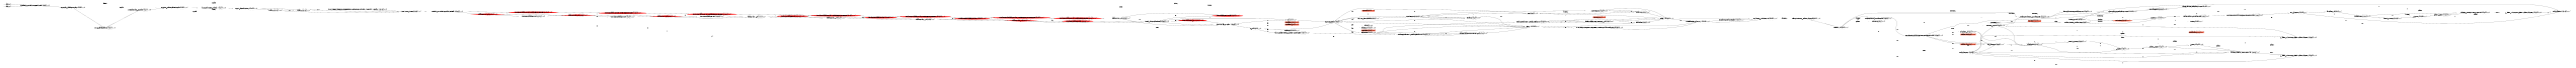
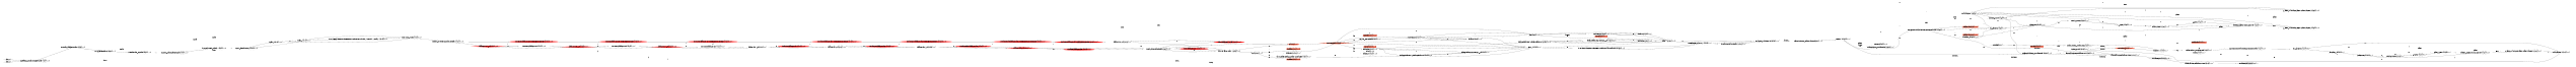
  digraph {
    rankdir=LR
    node [fillcolor=white shape=ellipse style=filled]
    edge [style=bold]
    n1 [label="newQ.add(q,clause.getOccur())@@@64@@@['1', '1', '0']"]
    n2 [label="boostedMLTQuery = newQ.build()@@@66@@@['1', '1', '0']"]
    n3 [label="q = ((fieldBoost != null)? new BoostQuery(q,fieldBoost * originalBoost): clause.getQuery())@@@65@@@['1', '0', '0']"]
    n4 [label="Query q = clause.getQuery()@@@55@@@['1', '1', '0']"]
    n5 [label="realMLTQuery.add(boostedMLTQuery,BooleanClause.Occur.MUST)@@@69@@@['0', '1', '0']"]
    n6 [label="q instanceof BoostQuery@@@57@@@['1', '1', '0']" shape=diamond]
    n7 [label="BooleanQuery.Builder realMLTQuery = new BooleanQuery.Builder()@@@68@@@['1', '1', '0']"]
    n8 [label="newQ.setMinimumNumberShouldMatch(boostedQuery.getMinimumNumberShouldMatch())@@@6@@@['0', '0', '1']"]
    n9 [label="q = ((fieldBoost != null)? new BoostQuery(q,fieldBoost * originalBoost): clause.getQuery())@@@63@@@['0', '1', '0']"]
    n10 [label="BoostQuery bq = (BoostQuery)q@@@58@@@['1', '1', '0']"]
    n11 [label="BooleanQuery boostedQuery = (BooleanQuery)mltquery@@@3@@@['0', '0', '1']"]
    n12 [fillcolor=tomato label="return boostedQuery@@@21@@@['0', '0', '1']"]
    n13 [label="boostFields.size() > 0@@@4@@@['0', '0', '1']" shape=diamond]
    n14 [label="q = ((fieldBoost != null)? new BoostQuery(q,fieldBoost * originalBoost): clause.getQuery())@@@16@@@['0', '0', '1']"]
    n15 [label="newQ.add(q,clause.getOccur())@@@17@@@['0', '0', '1']"]
    n16 [label="boostedQuery = newQ.build()@@@19@@@['0', '0', '1']"]
    n17 [label="BooleanQuery.Builder newQ = new BooleanQuery.Builder()@@@5@@@['0', '0', '1']"]
    n18 [label="boostedQuery@@@7@@@['0', '0', '1']"]
    n19 [label="float originalBoost = 1f@@@9@@@['0', '0', '1']"]
    n20 [label="Query q = clause.getQuery()@@@8@@@['0', '0', '1']"]
    n21 [fillcolor=tomato label="BooleanClause clause@@@7@@@['0', '0', '1']" shape=box]
    n22 [label="Float fieldBoost = boostFields.get(((TermQuery)q).getTerm().field())@@@15@@@['0', '0', '1']"]
    n23 [label="q instanceof BoostQuery@@@10@@@['0', '0', '1']" shape=diamond]
    n24 [label="realMLTQuery.add(docIdQuery,BooleanClause.Occur.MUST_NOT)@@@70@@@['1', '1', '0']"]
    n25 [fillcolor=lightgray label="return realMLTQuery.build()@@@71@@@['1', '1', '0']"]
    n26 [label="originalBoost = bq.getBoost()@@@13@@@['0', '0', '1']"]
    n27 [label="BoostQuery bq = (BoostQuery)q@@@11@@@['0', '0', '1']"]
    n28 [label="q = bq.getQuery()@@@12@@@['0', '0', '1']"]
    n29 [label="boostFields.size() > 0@@@51@@@['1', '1', '0']" shape=diamond]
    n30 [label="Float fieldBoost = boostFields.get(((TermQuery)q).getTerm().field())@@@62@@@['1', '1', '0']"]
    n31 [label="boostedMLTQuery@@@54@@@['0', '1', '0']"]
    n32 [fillcolor=tomato label="BooleanClause clause@@@54@@@['1', '1', '0']" shape=box]
    n33 [label="BooleanQuery.Builder newQ = new BooleanQuery.Builder()@@@52@@@['1', '1', '0']"]
    n34 [label="newQ.setMinimumNumberShouldMatch(boostedMLTQuery.getMinimumNumberShouldMatch())@@@53@@@['1', '1', '0']"]
    n35 [label="float originalBoost = 1f@@@56@@@['1', '1', '0']"]
    n36 [label="q = bq.getQuery()@@@59@@@['1', '1', '0']"]
    n37 [label="originalBoost = bq.getBoost()@@@60@@@['1', '1', '0']"]
    n38 [fillcolor=tomato label="BooleanClause clause@@@56@@@['1', '0', '0']" shape=box]
    n39 [label="throw new SolrException(SolrException.ErrorCode.BAD_REQUEST,\"Error completing MLT request. Could not fetch \" + \"document with id (\" + uniqueValue + \"(\")@@@11@@@['0', '1', '0']"]
    n40 [label="ScoreDoc(( scoreDocs = td.scoreDocs@@@12@@@['1', '1', '0']"]
    n41 [label="MoreLikeThis mlt = new MoreLikeThis(req.getSearcher().getIndexReader())@@@13@@@['1', '1', '0']"]
    n42 [label="Query rawMLTQuery = mlt.like(scoreDocs(0(.doc)@@@49@@@['1', '1', '0']"]
    n43 [fillcolor=red label="mlt.setMaxQueryTerms(localParams.getInt(\"maxqt\",MoreLikeThis.DEFAULT_MAX_QUERY_TERMS))@@@18@@@['0', '1', '0']"]
    n44 [fillcolor=red label="mlt.setMaxNumTokensParsed(localParams.getInt(\"maxntp\",MoreLikeThis.DEFAULT_MAX_NUM_TOKENS_PARSED))@@@19@@@['0', '1', '0']"]
    n45 [fillcolor=red label="mlt.setMaxDocFreq(localParams.getInt(\"maxdf\",MoreLikeThis.DEFAULT_MAX_DOC_FREQ))@@@20@@@['0', '1', '0']"]
    n46 [fillcolor=red label="mlt.setMinTermFreq(localParams.getInt(\"mintf\",MoreLikeThis.DEFAULT_MIN_TERM_FREQ))@@@14@@@['0', '1', '0']"]
    n47 [fillcolor=red label="localParams.getInt(\"mintf\") != null@@@14@@@['1', '0', '0']" shape=diamond]
    n48 [fillcolor=red label="mlt.setMinDocFreq(localParams.getInt(\"mindf\",MoreLikeThis.DEFAULT_MIN_DOC_FREQ))@@@15@@@['0', '1', '0']"]
    n49 [label="mlt.setMinTermFreq(localParams.getInt(\"mintf\"))@@@14@@@['1', '0', '0']"]
    n50 [fillcolor=red label="localParams.getInt(\"mindf\") != null@@@15@@@['1', '0', '0']" shape=diamond]
    n51 [label="mlt.setMinWordLen(localParams.getInt(\"minwl\"))@@@16@@@['1', '0', '0']"]
    n52 [label="localParams.get(\"maxwl\") != null@@@17@@@['1', '0', '0']" shape=diamond]
    n53 [label="localParams.get(\"maxqt\") != null@@@18@@@['1', '0', '0']" shape=diamond]
    n54 [fillcolor=red label="mlt.setMaxWordLen(localParams.getInt(\"maxwl\"))@@@17@@@['1', '0', '0']"]
    n55 [fillcolor=tomato label="String string@@@30@@@['0', '1', '0']" shape=box]
    n56 [label="q = bq.getQuery()@@@61@@@['1', '0', '0']"]
    n57 [label="realMLTQuery.add(docIdQuery,BooleanClause.Occur.MUST_NOT)@@@72@@@['1', '0', '0']"]
+   n58 [fillcolor=lightgray label="return realMLTQuery.build()@@@73@@@['1', '0', '0']"]
    n59 [label="String(( strings = splitList.split(fieldName)@@@29@@@['1', '1', '0']"]
    n60 [label="!StringUtils.isEmpty(string)@@@31@@@['1', '1', '0']" shape=diamond]
-   n61 [label="!StringUtils.isEmpty(fieldName)@@@28@@@['1', '1', '0']" shape=diamond]
+   n61 [fillcolor=tomato label="!StringUtils.isEmpty(fieldName)@@@28@@@['1', '1', '0']" shape=diamond]
    n62 [label="fields.size() < 1@@@44@@@['0', '1', '0']" shape=diamond]
    n63 [label="!StringUtils.isEmpty(string)@@@33@@@['1', '0', '0']" shape=diamond]
    n64 [label="fields.add(string)@@@32@@@['1', '1', '0']"]
    n65 [fillcolor=red label="localParams.get(\"minwl\") != null@@@16@@@['1', '0', '0']" shape=diamond]
    n66 [label="mlt.setMinDocFreq(localParams.getInt(\"mindf\"))@@@15@@@['1', '0', '0']"]
    n67 [label="qf != null@@@26@@@['0', '1', '0']" shape=diamond]
    n68 [fillcolor=tomato label="String fieldName@@@40@@@['0', '1', '0']" shape=box]
    n69 [label="fieldNames.get(fieldName).indexed() && fieldNames.get(fieldName).stored()@@@41@@@['0', '1', '0']" shape=diamond]
    n70 [fillcolor=tomato label="String fieldName@@@27@@@['0', '1', '0']" shape=box]
    n71 [label="Map<String,SchemaField> fieldNames = req.getSearcher().getSchema().getFields()@@@39@@@['0', '1', '0']"]
    n72 [label="fieldNames.keySet()@@@40@@@['0', '1', '0']"]
-   n73 [label="qf@@@27@@@['1', '1', '0']"]
+   n73 [fillcolor=tomato label="qf@@@27@@@['1', '1', '0']"]
    n74 [label="fieldNames.get(fieldName).getType().getNumericType() == null@@@41@@@['0', '1', '0']" shape=diamond]
    n75 [label="fieldNames.get(fieldName).indexed() && fieldNames.get(fieldName).stored()@@@43@@@['1', '0', '0']" shape=diamond]
    n76 [label="qf@@@29@@@['1', '0', '0']"]
    n77 [label="fieldNames.keySet()@@@42@@@['1', '0', '0']"]
    n78 [label="fields.add(fieldName)@@@41@@@['1', '1', '0']"]
    n79 [fillcolor=tomato label="String fieldName@@@42@@@['1', '0', '0']" shape=box]
    n80 [label="strings@@@30@@@['1', '1', '0']"]
    n81 [label="ArrayList<String> fields = new ArrayList<>()@@@25@@@['1', '1', '0']"]
    n82 [label="localParams.get(\"maxntp\") != null@@@19@@@['1', '0', '0']" shape=diamond]
    n83 [fillcolor=red label="localParams.get(\"maxdf\") != null@@@20@@@['1', '0', '0']" shape=diamond]
    n84 [fillcolor=red label="mlt.setMaxNumTokensParsed(localParams.getInt(\"maxntp\"))@@@19@@@['1', '0', '0']"]
    n85 [fillcolor=red label="mlt.setMaxDocFreq(localParams.getInt(\"maxdf\"))@@@21@@@['1', '0', '0']"]
    n86 [label="boostFields = SolrPluginUtils.parseFieldBoosts(qf)@@@23@@@['1', '1', '0']"]
    n87 [label="BooleanQuery boostedMLTQuery = (BooleanQuery)rawMLTQuery@@@50@@@['1', '1', '0']"]
    n88 [fillcolor=red label="mlt.setMaxQueryTerms(localParams.getInt(\"maxqt\"))@@@18@@@['1', '0', '0']"]
    n89 [label="fieldNames.get(fieldName).getType().getNumericType() == null@@@43@@@['1', '0', '0']" shape=diamond]
    n90 [label="fields.size() < 1@@@46@@@['1', '0', '0']" shape=diamond]
    n91 [label="fields.add(fieldName)@@@43@@@['1', '0', '0']"]
    n92 [label="mlt.setFieldNames(fields.toArray(new String(((())@@@47@@@['1', '1', '0']"]
    n93 [fillcolor=red label="mlt.setBoost(localParams.getBool(\"boost\"))@@@24@@@['1', '0', '0']"]
    n94 [label="mlt.setAnalyzer(req.getSchema().getIndexAnalyzer())@@@48@@@['0', '1', '0']"]
    n95 [label="throw new SolrException(SolrException.ErrorCode.BAD_REQUEST,\"MoreLikeThis requires at least one similarity field: qf\")@@@45@@@['0', '1', '0']"]
    n96 [fillcolor=red label="mlt.setMinWordLen(localParams.getInt(\"minwl\",MoreLikeThis.DEFAULT_MIN_WORD_LENGTH))@@@16@@@['0', '1', '0']"]
    n97 [fillcolor=red label="mlt.setMaxWordLen(localParams.getInt(\"maxwl\",MoreLikeThis.DEFAULT_MAX_WORD_LENGTH))@@@17@@@['0', '1', '0']"]
    n98 [fillcolor=tomato label="String string@@@32@@@['1', '0', '0']" shape=box]
    n99 [label="SolrIndexSearcher searcher = req.getSearcher()@@@6@@@['1', '1', '0']"]
    n100 [label="Query docIdQuery = createIdQuery(defaultField,uniqueValue)@@@7@@@['1', '1', '0']"]
    n101 [label="TopDocs td = searcher.search(docIdQuery,1)@@@10@@@['1', '1', '0']"]
    n102 [label="Map<String,Float> boostFields = new HashMap<>()@@@8@@@['1', '1', '0']"]
    n103 [label="String(( qf = localParams.getParams(\"qf\")@@@5@@@['1', '1', '0']"]
    n104 [fillcolor=tomato label="Query mltquery@@@2@@@['0', '0', '1']" shape=box]
    n105 [label="td.totalHits != 1@@@11@@@['1', '0', '0']" shape=diamond]
    n106 [label="td.totalHits != 1@@@11@@@['1', '1', '0']" shape=diamond]
    n107 [label="localParams.get(\"boost\") != null@@@21@@@['0', '1', '0']" shape=diamond]
    n108 [label="String defaultField = req.getSchema().getUniqueKeyField().getName()@@@3@@@['1', '1', '0']"]
    n109 [label="String uniqueValue = localParams.get(QueryParsing.V)@@@4@@@['1', '1', '0']"]
    n110 [label="fields.add(string)@@@34@@@['1', '0', '0']"]
    n111 [fillcolor=red label="mlt.setBoost(localParams.getBool(\"boost\",false))@@@22@@@['0', '1', '0']"]
    n112 [fillcolor=lightgray label="getBoostedQuery['0', '0', '1']" shape=diamond]
    n113 [fillcolor=lightgray label="parse['1', '0', '0']" shape=diamond]
    n114 [fillcolor=lightgray label="parse['0', '1', '0']" shape=diamond]
    n1 -> n2
    n1 -> n3
    n1 -> n3 [label=fieldBoost style=solid]
    n1 -> n4
    n2 -> n5 [label=boostedMLTQuery style=solid]
    n2 -> n6
    n2 -> n7
    n3 -> n2 [label=q style=solid]
    n3 -> n2
    n4 -> n6
    n4 -> n6 [label=q style=solid]
    n4 -> n8 [label=0 style=dashed]
    n4 -> n9 [label=q style=solid]
    n4 -> n10 [label=q style=solid]
    n5 -> n24
    n6 -> n3 [label=q style=solid]
    n6 -> n10
    n6 -> n10 [label=true style=dotted]
    n6 -> n30
    n6 -> n36 [label=q style=solid]
    n6 -> n36 [label=true style=dotted]
    n6 -> n37 [label=q style=solid]
    n6 -> n37 [label=true style=dotted]
    n7 -> n5
    n7 -> n16 [label=0 style=dashed]
    n7 -> n24
    n7 -> n25 [label=boostedMLTQuery style=solid]
    n8 -> n20
    n9 -> n1 [label=q style=solid]
    n9 -> n1
    n10 -> n3 [label=originalBoost style=solid]
    n10 -> n36
    n11 -> n12 [label=boostedQuery style=solid]
    n11 -> n13
    n12 -> n13
    n13 -> n8 [label=true style=dotted]
    n13 -> n14 [label=true style=dotted]
    n13 -> n15 [label=true style=dotted]
    n13 -> n16 [label=true style=dashed]
    n13 -> n17 [label=true style=dotted]
    n13 -> n17
    n13 -> n18 [label=qf style=dotted]
    n13 -> n19 [label=true style=dotted]
    n13 -> n20 [label=true style=dotted]
    n13 -> n21 [label=true style=dotted]
    n13 -> n22 [label=true style=dotted]
    n13 -> n23 [label=true style=dotted]
    n14 -> n15 [label=q style=solid]
    n14 -> n15
    n15 -> n16
    n15 -> n20
    n16 -> n12
    n16 -> n12 [label=boostedQuery style=solid]
    n17 -> n8
    n19 -> n14 [label=originalBoost style=solid]
    n19 -> n23
    n20 -> n14 [label=q style=solid]
    n20 -> n19
    n20 -> n23 [label=q style=solid]
    n22 -> n14 [label=fieldBoost style=solid]
    n22 -> n14
    n23 -> n22
-   n23 -> n26 [label=rawMLTQuery style=dotted]
+   n23 -> n26 [label=true style=dotted]
    n23 -> n27 [label=true style=dotted]
    n23 -> n27
    n23 -> n28 [label=true style=dotted]
    n24 -> n25
    n25 -> n57
    n26 -> n14 [label=originalBoost style=solid]
    n26 -> n22
    n27 -> n28
    n28 -> n14 [label=q style=solid]
    n28 -> n26
    n29 -> n1 [label=true style=dotted]
    n29 -> n2 [label=true style=dotted]
    n29 -> n4 [label=scoreDocs style=dotted]
    n29 -> n6 [label=scoreDocs style=dotted]
    n29 -> n7
    n29 -> n9 [label=true style=dotted]
    n29 -> n30 [label=true style=dotted]
    n29 -> n31 [label=originalBoost style=dotted]
    n29 -> n32 [label=true style=dotted]
    n29 -> n33 [label=rawMLTQuery style=solid]
    n29 -> n33 [label=true style=dotted]
    n29 -> n33
    n29 -> n34 [label=true style=dotted]
    n29 -> n35 [label=true style=dotted]
    n30 -> n1
    n30 -> n3 [label=originalBoost style=solid]
    n30 -> n9 [label=fieldBoost style=solid]
    n30 -> n9
    n32 -> n4
    n33 -> n25 [label=boostedMLTQuery style=solid]
    n33 -> n34
    n34 -> n1 [label=true style=dotted]
    n34 -> n2 [label=true style=dotted]
    n34 -> n3 [label=true style=dotted]
    n34 -> n4
    n34 -> n4 [label=true style=dotted]
    n34 -> n6 [label=true style=dotted]
    n34 -> n7 [label=true style=dotted]
    n34 -> n10 [label=true style=dotted]
    n34 -> n24
    n34 -> n32
    n34 -> n32 [label=true style=dotted]
    n34 -> n35 [label=true style=dotted]
    n34 -> n36 [label=true style=dotted]
    n34 -> n38 [label=true style=dotted]
    n35 -> n4
    n35 -> n6
    n35 -> n9 [label=originalBoost style=solid]
    n35 -> n21 [label=0 style=dashed]
    n36 -> n1
    n36 -> n9 [label=q style=solid]
    n36 -> n30 [label=true style=dotted]
    n36 -> n37
    n36 -> n37 [label=true style=dotted]
    n36 -> n56 [label=true style=dotted]
    n37 -> n9 [label=originalBoost style=solid]
    n37 -> n30
    n37 -> n56
    n39 -> n40
    n40 -> n29 [label=scoreDocs style=solid]
    n40 -> n41
    n40 -> n42 [label=scoreDocs style=solid]
    n41 -> n46
    n41 -> n47
    n42 -> n87 [label=rawMLTQuery style=solid]
    n42 -> n87
    n43 -> n44
    n44 -> n45
    n45 -> n107
    n46 -> n48
    n47 -> n46 [label=0 style=dashed]
    n47 -> n49 [label=true style=dotted]
    n47 -> n49
    n47 -> n50
    n48 -> n96
    n49 -> n50
    n50 -> n48 [label=0 style=dashed]
    n50 -> n65
    n50 -> n66
    n50 -> n66 [label=true style=dotted]
    n51 -> n52
    n52 -> n53
    n52 -> n54
    n52 -> n54 [label=true style=dotted]
    n53 -> n82
    n53 -> n88 [label=true style=dotted]
    n53 -> n88
    n54 -> n53
    n54 -> n97 [label=0 style=dashed]
    n56 -> n3 [label=q style=solid]
    n56 -> n30
+   n57 -> n58
    n59 -> n60
    n60 -> n61
    n60 -> n62
    n60 -> n63
    n60 -> n64 [label=true style=dotted]
    n60 -> n64
    n61 -> n55 [label=true style=dotted]
    n61 -> n59
    n61 -> n59 [label=true style=dotted]
    n61 -> n60 [label=q style=dotted]
    n61 -> n62
    n61 -> n75 [label=true style=dotted]
    n61 -> n76 [label=true style=dotted]
    n61 -> n77 [label=false style=dotted]
    n61 -> n78 [label=false style=dotted]
    n61 -> n78
    n61 -> n79 [label=false style=dotted]
    n61 -> n80
    n61 -> n80 [label=true style=dotted]
    n62 -> n92
    n62 -> n95
    n62 -> n95 [label=true style=dotted]
    n63 -> n80 [style=solid]
    n63 -> n90
    n63 -> n110
    n63 -> n110 [label=true style=dotted]
    n64 -> n60
    n64 -> n61
    n64 -> n62
    n64 -> n80 [label=true style=dotted]
    n65 -> n51 [label=true style=dotted]
    n65 -> n51
    n65 -> n52
    n65 -> n96 [label=0 style=dashed]
    n66 -> n65
    n67 -> n61
    n67 -> n61 [label=true style=dotted]
    n67 -> n68 [label=false style=dotted]
    n67 -> n69 [label=true style=dotted]
    n67 -> n70 [label=true style=dotted]
    n67 -> n71
    n67 -> n71 [label=false style=dotted]
    n67 -> n72 [label=false style=dotted]
    n67 -> n73 [label=true style=dotted]
    n69 -> n62
    n69 -> n74
    n69 -> n74 [label=true style=dotted]
    n71 -> n69
    n73 -> n61
    n74 -> n62
    n74 -> n69
    n74 -> n78
    n74 -> n78 [label=true style=dotted]
    n75 -> n89
    n75 -> n89 [label=true style=dotted]
    n75 -> n90
    n78 -> n62
    n78 -> n69
    n78 -> n75
    n80 -> n60
    n80 -> n60 [label=true style=dotted]
    n80 -> n63 [label=rawMLTQuery style=dotted]
    n80 -> n90
    n80 -> n98 [label=true style=dotted]
    n81 -> n67
    n81 -> n73
    n82 -> n83
    n82 -> n84 [label=true style=dotted]
    n82 -> n84
    n83 -> n45 [label=0 style=dashed]
    n83 -> n85
    n83 -> n85 [label=true style=dotted]
    n83 -> n86
    n84 -> n44 [label=0 style=dashed]
    n84 -> n83
    n85 -> n86
    n86 -> n73
    n86 -> n81 [label=true style=dotted]
    n86 -> n81
    n86 -> n93 [label=true style=dotted]
    n86 -> n93
    n87 -> n5 [label=boostedMLTQuery style=solid]
    n87 -> n29
    n88 -> n43 [label=0 style=dashed]
    n88 -> n82
    n89 -> n75
    n89 -> n90
    n89 -> n91
    n89 -> n91 [label=true style=dotted]
    n90 -> n42
    n90 -> n92 [label=true style=dotted]
    n90 -> n92
    n91 -> n75
    n91 -> n90
    n92 -> n42
    n92 -> n94
    n93 -> n81
    n93 -> n111 [label=0 style=dashed]
    n94 -> n42
    n95 -> n92
    n96 -> n97
    n97 -> n43
    n99 -> n100
    n100 -> n24 [label=docIdQuery style=solid]
    n100 -> n57 [label=docIdQuery style=solid]
    n100 -> n101 [label=docIdQuery style=solid]
    n100 -> n102
    n101 -> n105
    n101 -> n106
    n102 -> n101
    n103 -> n61 [label=qf style=solid]
    n103 -> n67 [label=qf style=solid]
    n103 -> n81 [label=qf style=solid]
    n103 -> n86 [label=qf style=solid]
    n103 -> n99
    n104 -> n11 [label=mltquery style=solid]
    n105 -> n40
    n105 -> n106 [label=true style=dotted]
    n105 -> n106
    n106 -> n39
    n106 -> n39 [label=true style=dotted]
    n106 -> n40
    n107 -> n81
    n107 -> n86 [label=true style=dotted]
    n107 -> n111
    n107 -> n111 [label=true style=dotted]
    n108 -> n100 [label=defaultField style=solid]
    n108 -> n109
    n109 -> n39 [label=uniqueValue style=solid]
    n109 -> n100 [label=uniqueValue style=solid]
    n109 -> n103
    n109 -> n106 [label=uniqueValue style=solid]
    n110 -> n63
    n110 -> n80
    n110 -> n90
    n111 -> n86
    n112 -> n11
    n112 -> n104 [label=true style=dotted]
    n113 -> n108
    n114 -> n108
  }
